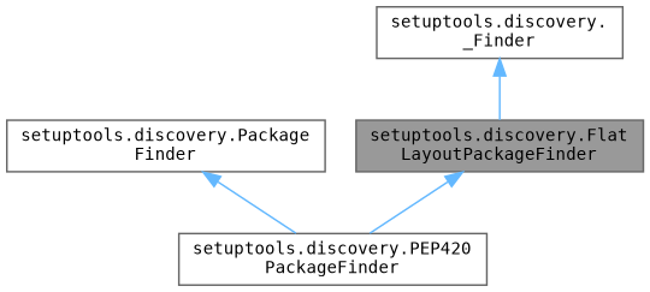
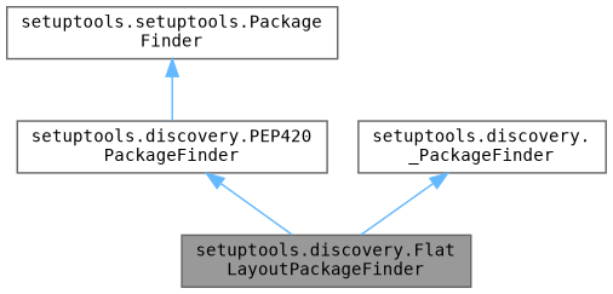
  digraph {
    fontname="DejaVu Sans Mono"
    node [color=gray40 fillcolor=white fontname="DejaVu Sans Mono" fontsize=10 shape=box style=filled]
    edge [color=steelblue1 dir=back fontname="DejaVu Sans Mono" fontsize=10 labelfontname=Helvetica labelfontsize=10 style=solid]
    n1 [fillcolor=grey60 fontcolor=black height=0.2 label="setuptools.discovery.Flat\lLayoutPackageFinder" width=0.4]
    n2 [height=0.2 label="setuptools.discovery.PEP420\lPackageFinder" width=0.4]
-   n3 [height=0.2 label="setuptools.discovery.Package\lFinder" width=0.4]
-   n4 [height=0.2 label="setuptools.discovery.\l_Finder" width=0.4]
-   n1 -> n2
+   n3 [height=0.2 label="setuptools.setuptools.Package\lFinder" width=0.4]
+   n4 [height=0.2 label="setuptools.discovery.\l_PackageFinder" width=0.4]
+   n2 -> n1
    n3 -> n2
    n4 -> n1
  }
